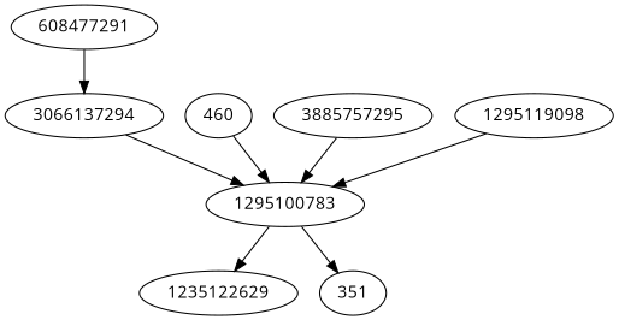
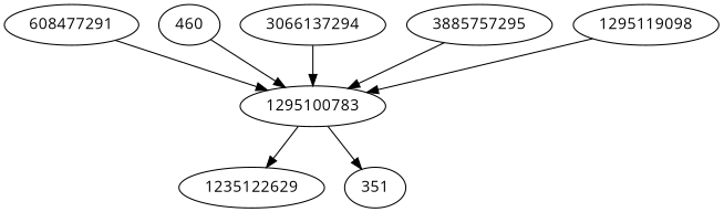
  strict digraph {
    fontname="Open Sans"
    node [fontname="Open Sans"]
    edge [fontname="Open Sans"]
    608477291
    1295100783
    n3 [label=1235122629]
    351
    460
    3066137294
    n7 [label=3885757295]
    1295119098
-   608477291 -> 3066137294
+   608477291 -> 1295100783
    1295100783 -> n3
    1295100783 -> 351
    460 -> 1295100783
    3066137294 -> 1295100783
    n7 -> 1295100783
    1295119098 -> 1295100783
  }
